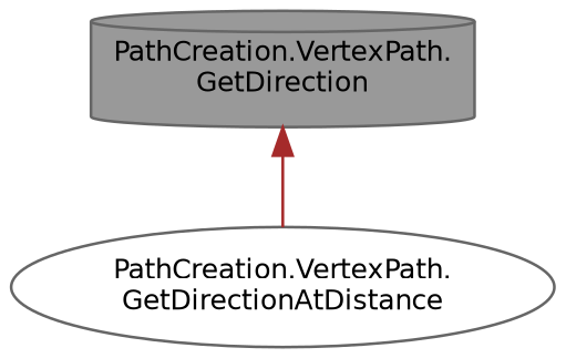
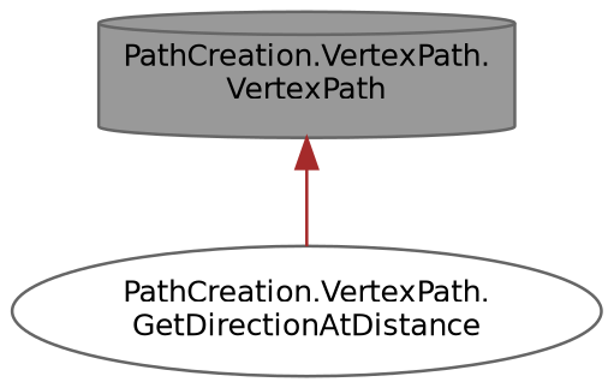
  digraph {
    rankdir=TB
    node [fontname=Helvetica fontsize=10 style=filled]
-   n1 [color=gray40 fillcolor=grey60 fontcolor=black height=0.2 label="PathCreation.VertexPath.\lGetDirection" shape=cylinder width=0.4]
+   n1 [color=gray40 fillcolor=grey60 fontcolor=black height=0.2 label="PathCreation.VertexPath.\lVertexPath" shape=cylinder width=0.4]
    n2 [color=grey40 fillcolor=white height=0.2 label="PathCreation.VertexPath.\lGetDirectionAtDistance" shape=ellipse width=0.4]
    n1 -> n2 [color=brown dir=back fontname=Helvetica fontsize=10 labelfontname=Helvetica labelfontsize=10 style=solid]
  }
